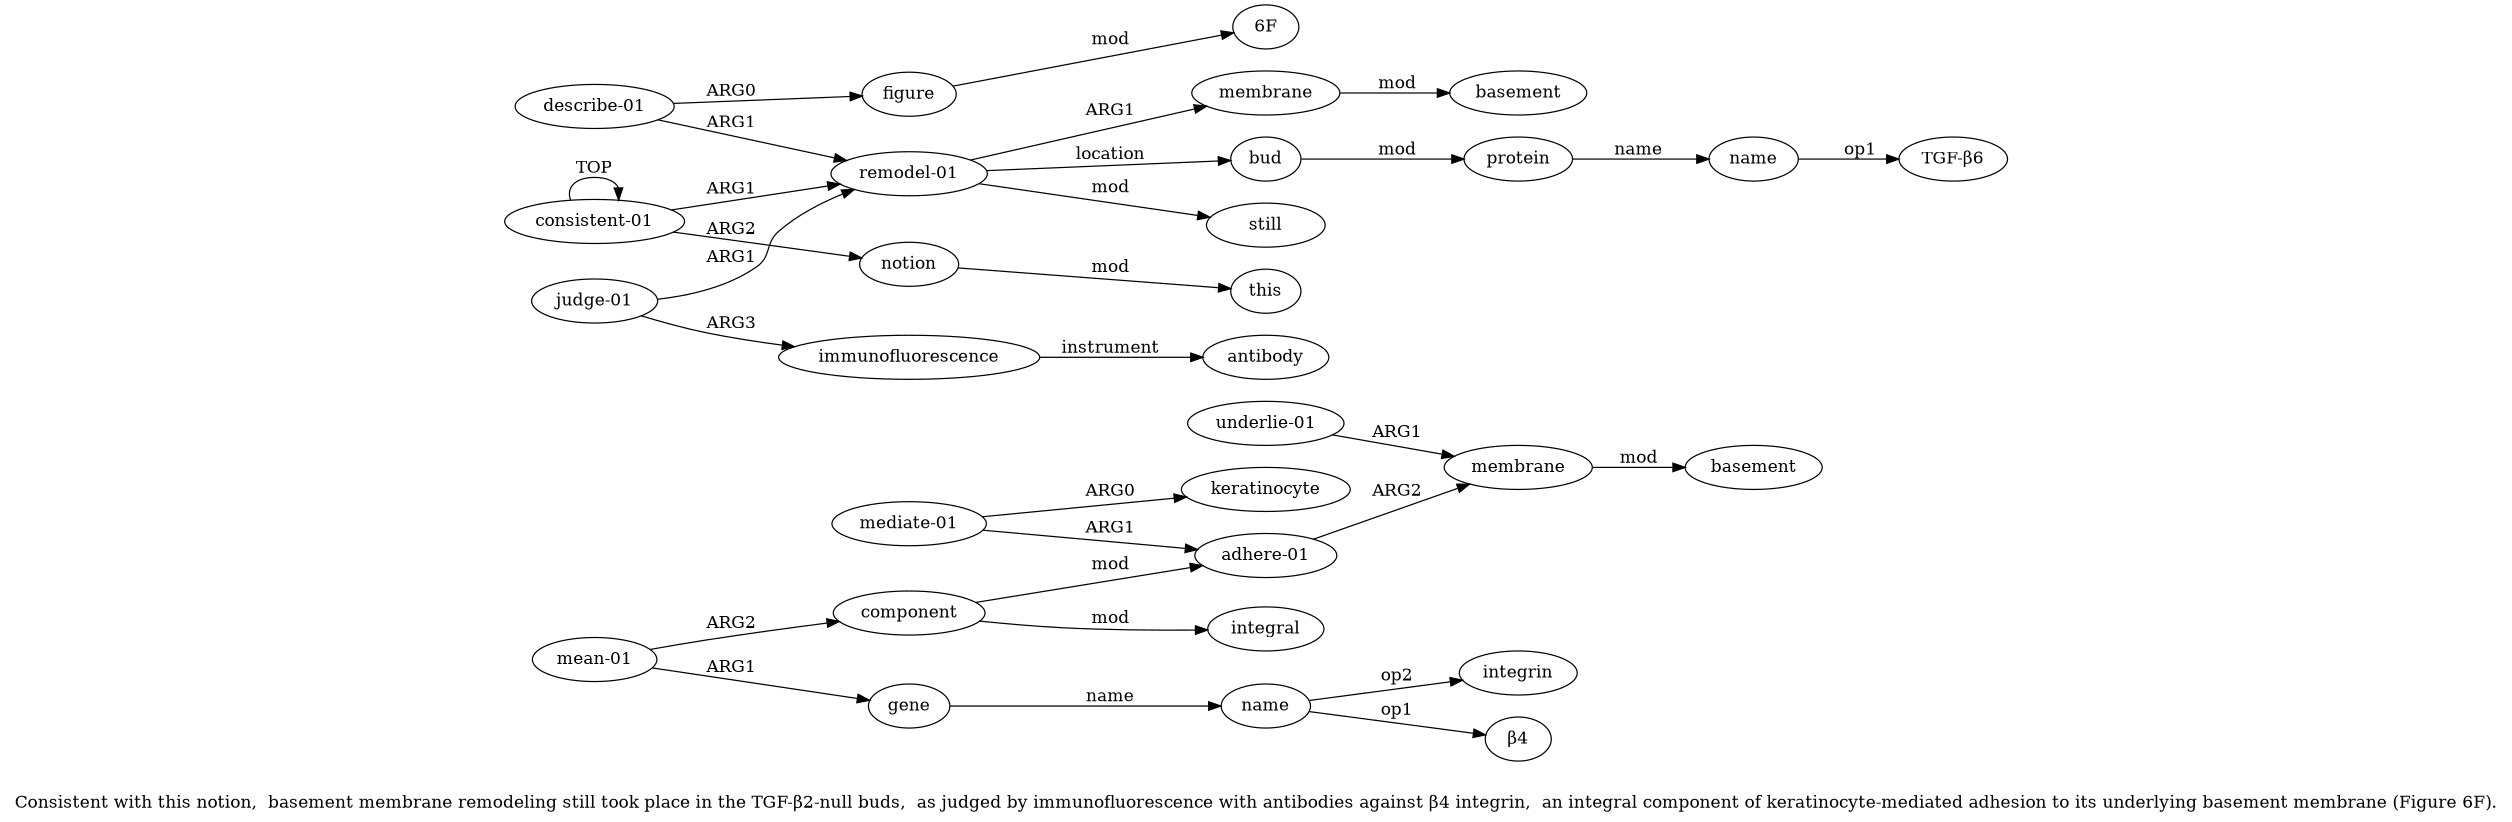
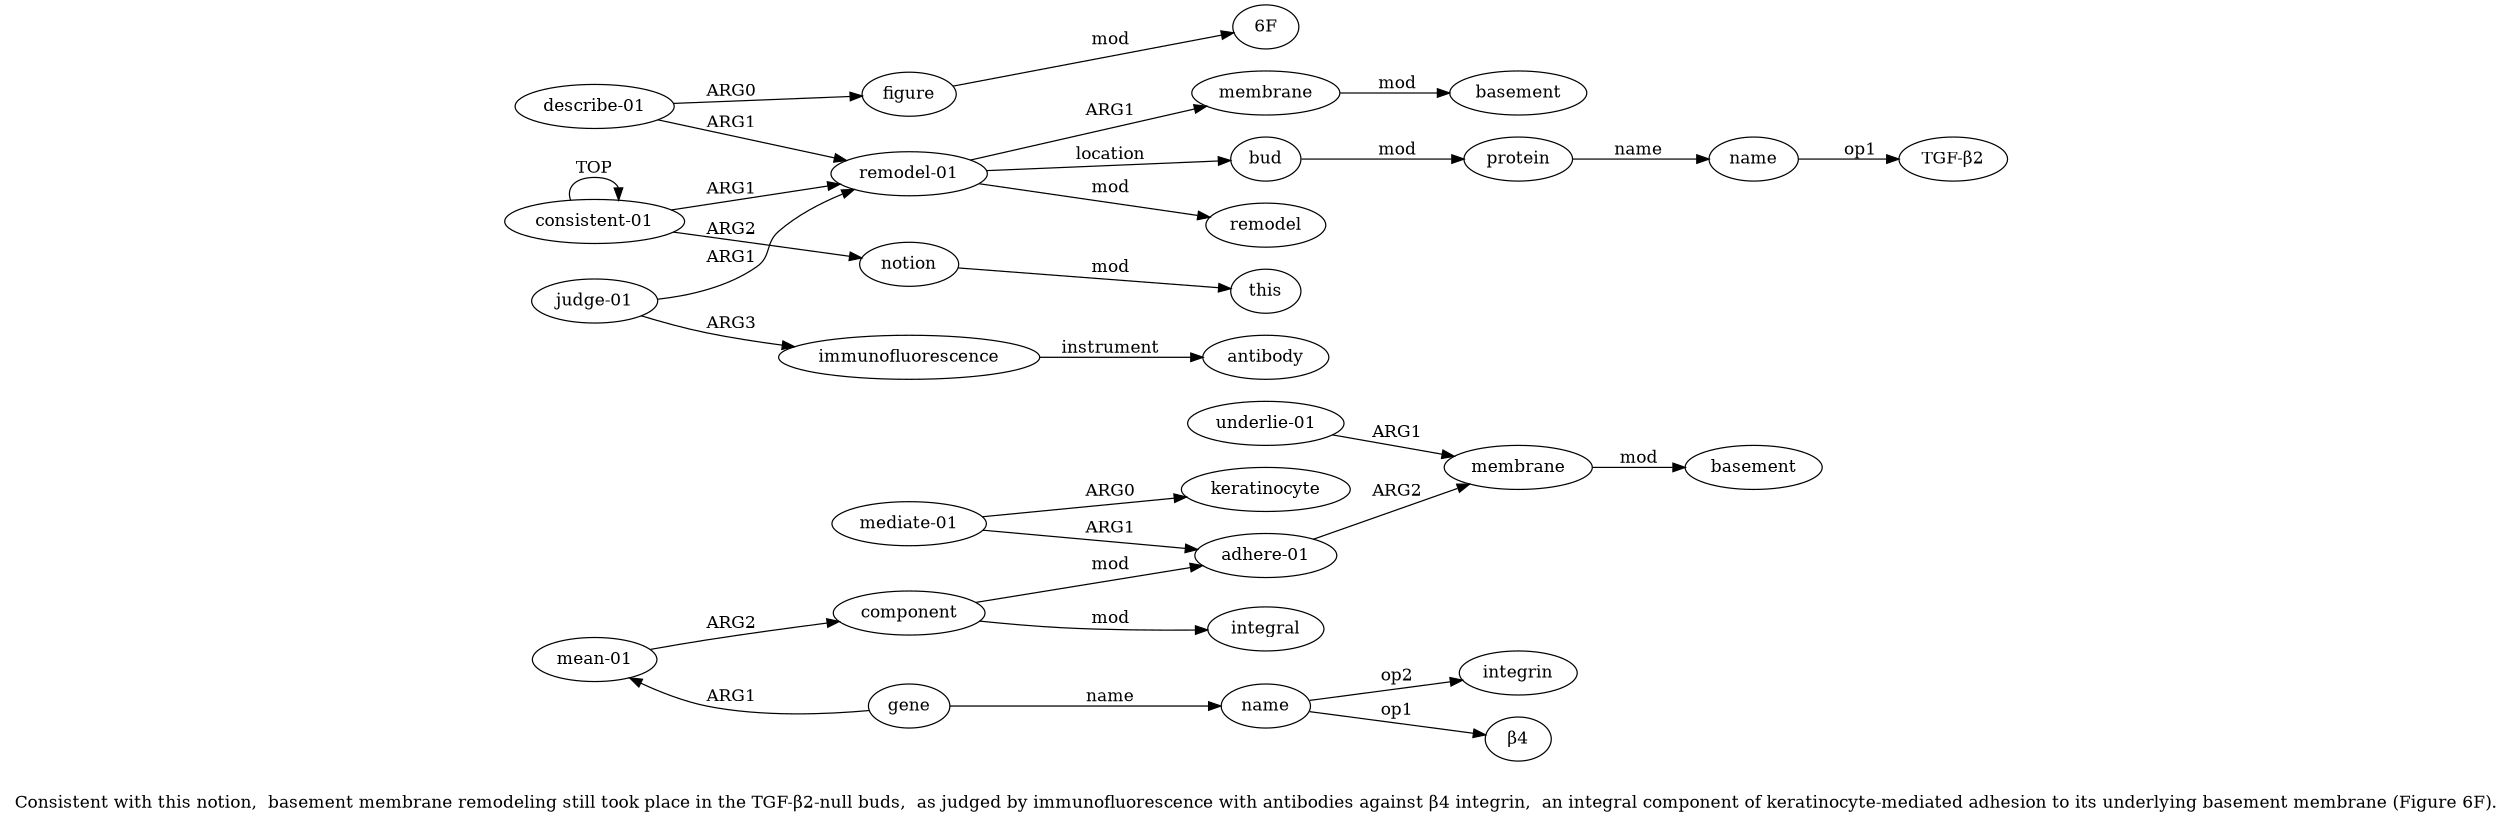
  digraph {
    label="Consistent with this notion,  basement membrane remodeling still took place in the TGF-β2-null buds,  as judged by immunofluorescence with antibodies against β4 integrin,  an integral component of keratinocyte-mediated adhesion to its underlying basement membrane (Figure 6F)."
    rankdir=LR
    node [color=black gold_ind=-1 gold_label=basement test_ind=-1 test_label=basement]
    edge [color=black gold_label=mod test_label=mod]
    n1 [gold_ind=20 label=basement test_ind=20]
    n2 [gold_ind=21 gold_label="underlie-01" label="underlie-01" test_ind=21 test_label="underlie-01"]
    n3 [gold_ind=19 gold_label=membrane label=membrane test_ind=19 test_label=membrane]
    n4 [gold_ind=22 gold_label="mediate-01" label="mediate-01" test_ind=22 test_label="mediate-01"]
    n5 [gold_ind=23 gold_label=keratinocyte label=keratinocyte test_ind=23 test_label=keratinocyte]
    n6 [gold_ind=18 gold_label="adhere-01" label="adhere-01" test_ind=18 test_label="adhere-01"]
    n7 [gold_ind=24 gold_label="describe-01" label="describe-01" test_ind=24 test_label="describe-01"]
    n8 [gold_ind=25 gold_label=figure label=figure test_ind=25 test_label=figure]
    n9 [gold_ind=1 gold_label="remodel-01" label="remodel-01" test_ind=1 test_label="remodel-01"]
    n10 [gold_label="6F" label="6F" test_label="6F"]
    n11 [gold_ind=2 gold_label=membrane label=membrane test_ind=2 test_label=membrane]
    n12 [gold_ind=4 gold_label=bud label=bud test_ind=4 test_label=bud]
-   n13 [gold_ind=8 gold_label=still label=still test_ind=8 test_label=still]
+   n13 [gold_ind=8 gold_label=still label=remodel test_ind=8 test_label=still]
    n14 [gold_ind=3 label=basement test_ind=3]
    n15 [gold_ind=5 gold_label=protein label=protein test_ind=5 test_label=protein]
    n16 [gold_ind=26 gold_label=notion label=notion test_ind=26 test_label=notion]
    n17 [gold_ind=27 gold_label=this label=this test_ind=27 test_label=this]
    n18 [gold_label=integrin label=integrin test_label=integrin]
    n19 [gold_label="β4" label="β4" test_label="β4"]
    n20 [gold_ind=15 gold_label="mean-01" label="mean-01" test_ind=15 test_label="mean-01"]
    n21 [gold_ind=16 gold_label=component label=component test_ind=16 test_label=component]
    n22 [gold_ind=13 gold_label=gene label=gene test_ind=13 test_label=gene]
    n23 [gold_ind=17 gold_label=integral label=integral test_ind=17 test_label=integral]
    n24 [gold_ind=14 gold_label=name label=name test_ind=14 test_label=name]
    n25 [gold_ind=11 gold_label=antibody label=antibody test_ind=11 test_label=antibody]
    n26 [gold_ind=10 gold_label=immunofluorescence label=immunofluorescence test_ind=10 test_label=immunofluorescence]
    n27 [gold_ind=6 gold_label=name label=name test_ind=6 test_label=name]
    n28 [gold_ind=0 gold_label="consistent-01" label="consistent-01" test_ind=0 test_label="consistent-01"]
-   n29 [gold_label="TGF-β2" label="TGF-β6" test_label="TGF-β2"]
+   n29 [gold_label="TGF-β2" label="TGF-β2" test_label="TGF-β2"]
    n30 [gold_ind=9 gold_label="judge-01" label="judge-01" test_ind=9 test_label="judge-01"]
    n2 -> n3 [gold_label=ARG1 label=ARG1 test_label=ARG1]
    n3 -> n1 [label=mod]
    n4 -> n5 [gold_label=ARG0 label=ARG0 test_label=ARG0]
    n4 -> n6 [gold_label=ARG1 label=ARG1 test_label=ARG1]
    n6 -> n3 [gold_label=ARG2 label=ARG2 test_label=ARG2]
    n7 -> n8 [gold_label=ARG0 label=ARG0 test_label=ARG0]
    n7 -> n9 [gold_label=ARG1 label=ARG1 test_label=ARG1]
    n8 -> n10 [label=mod]
    n9 -> n11 [gold_label=ARG1 label=ARG1 test_label=ARG1]
    n9 -> n12 [gold_label=location label=location test_label=location]
    n9 -> n13 [label=mod]
    n11 -> n14 [label=mod]
    n12 -> n15 [label=mod]
    n15 -> n27 [gold_label=name label=name test_label=name]
    n16 -> n17 [label=mod]
    n20 -> n21 [gold_label=ARG2 label=ARG2 test_label=ARG2]
-   n20 -> n22 [gold_label=ARG1 label=ARG1 test_label=ARG1]
+   n22 -> n20 [gold_label=ARG1 label=ARG1 test_label=ARG1]
    n21 -> n6 [label=mod]
    n21 -> n23 [label=mod]
    n22 -> n24 [gold_label=name label=name test_label=name]
    n24 -> n18 [gold_label=op2 label=op2 test_label=op2]
    n24 -> n19 [gold_label=op1 label=op1 test_label=op1]
    n26 -> n25 [gold_label=instrument label=instrument test_label=instrument]
    n27 -> n29 [gold_label=op1 label=op1 test_label=op1]
    n28 -> n9 [gold_label=ARG1 label=ARG1 test_label=ARG1]
    n28 -> n16 [gold_label=ARG2 label=ARG2 test_label=ARG2]
    n28 -> n28 [gold_label=TOP label=TOP test_label=TOP]
    n30 -> n9 [gold_label=ARG1 label=ARG1 test_label=ARG1]
    n30 -> n26 [gold_label=ARG3 label=ARG3 test_label=ARG3]
  }
